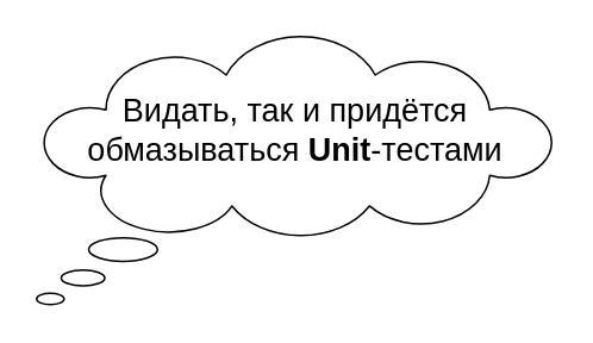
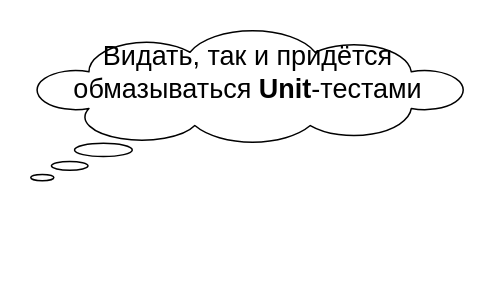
  <mxCell id="0" />
  <mxCell id="1" parent="0" />
- <mxCell id="2" value="Видать, так и придётся&lt;div&gt;обмазываться &lt;b&gt;Unit&lt;/b&gt;-тестами&lt;/div&gt;&lt;div&gt;&lt;br&gt;&lt;/div&gt;&lt;div&gt;&lt;br&gt;&lt;/div&gt;" style="whiteSpace=wrap;html=1;shape=mxgraph.basic.cloud_callout;fontSize=18;" vertex="1" parent="1"><mxGeometry x="20" y="20" width="290" height="150" as="geometry" /></mxCell>
+ <mxCell id="2" value="Видать, так и придётся&lt;div&gt;обмазываться &lt;b&gt;Unit&lt;/b&gt;-тестами&lt;/div&gt;&lt;div&gt;&lt;br&gt;&lt;/div&gt;&lt;div&gt;&lt;br&gt;&lt;/div&gt;" style="whiteSpace=wrap;html=1;shape=mxgraph.basic.cloud_callout;fontSize=18;" vertex="1" parent="1"><mxGeometry x="20" y="20" width="290" height="100" as="geometry" /></mxCell>
